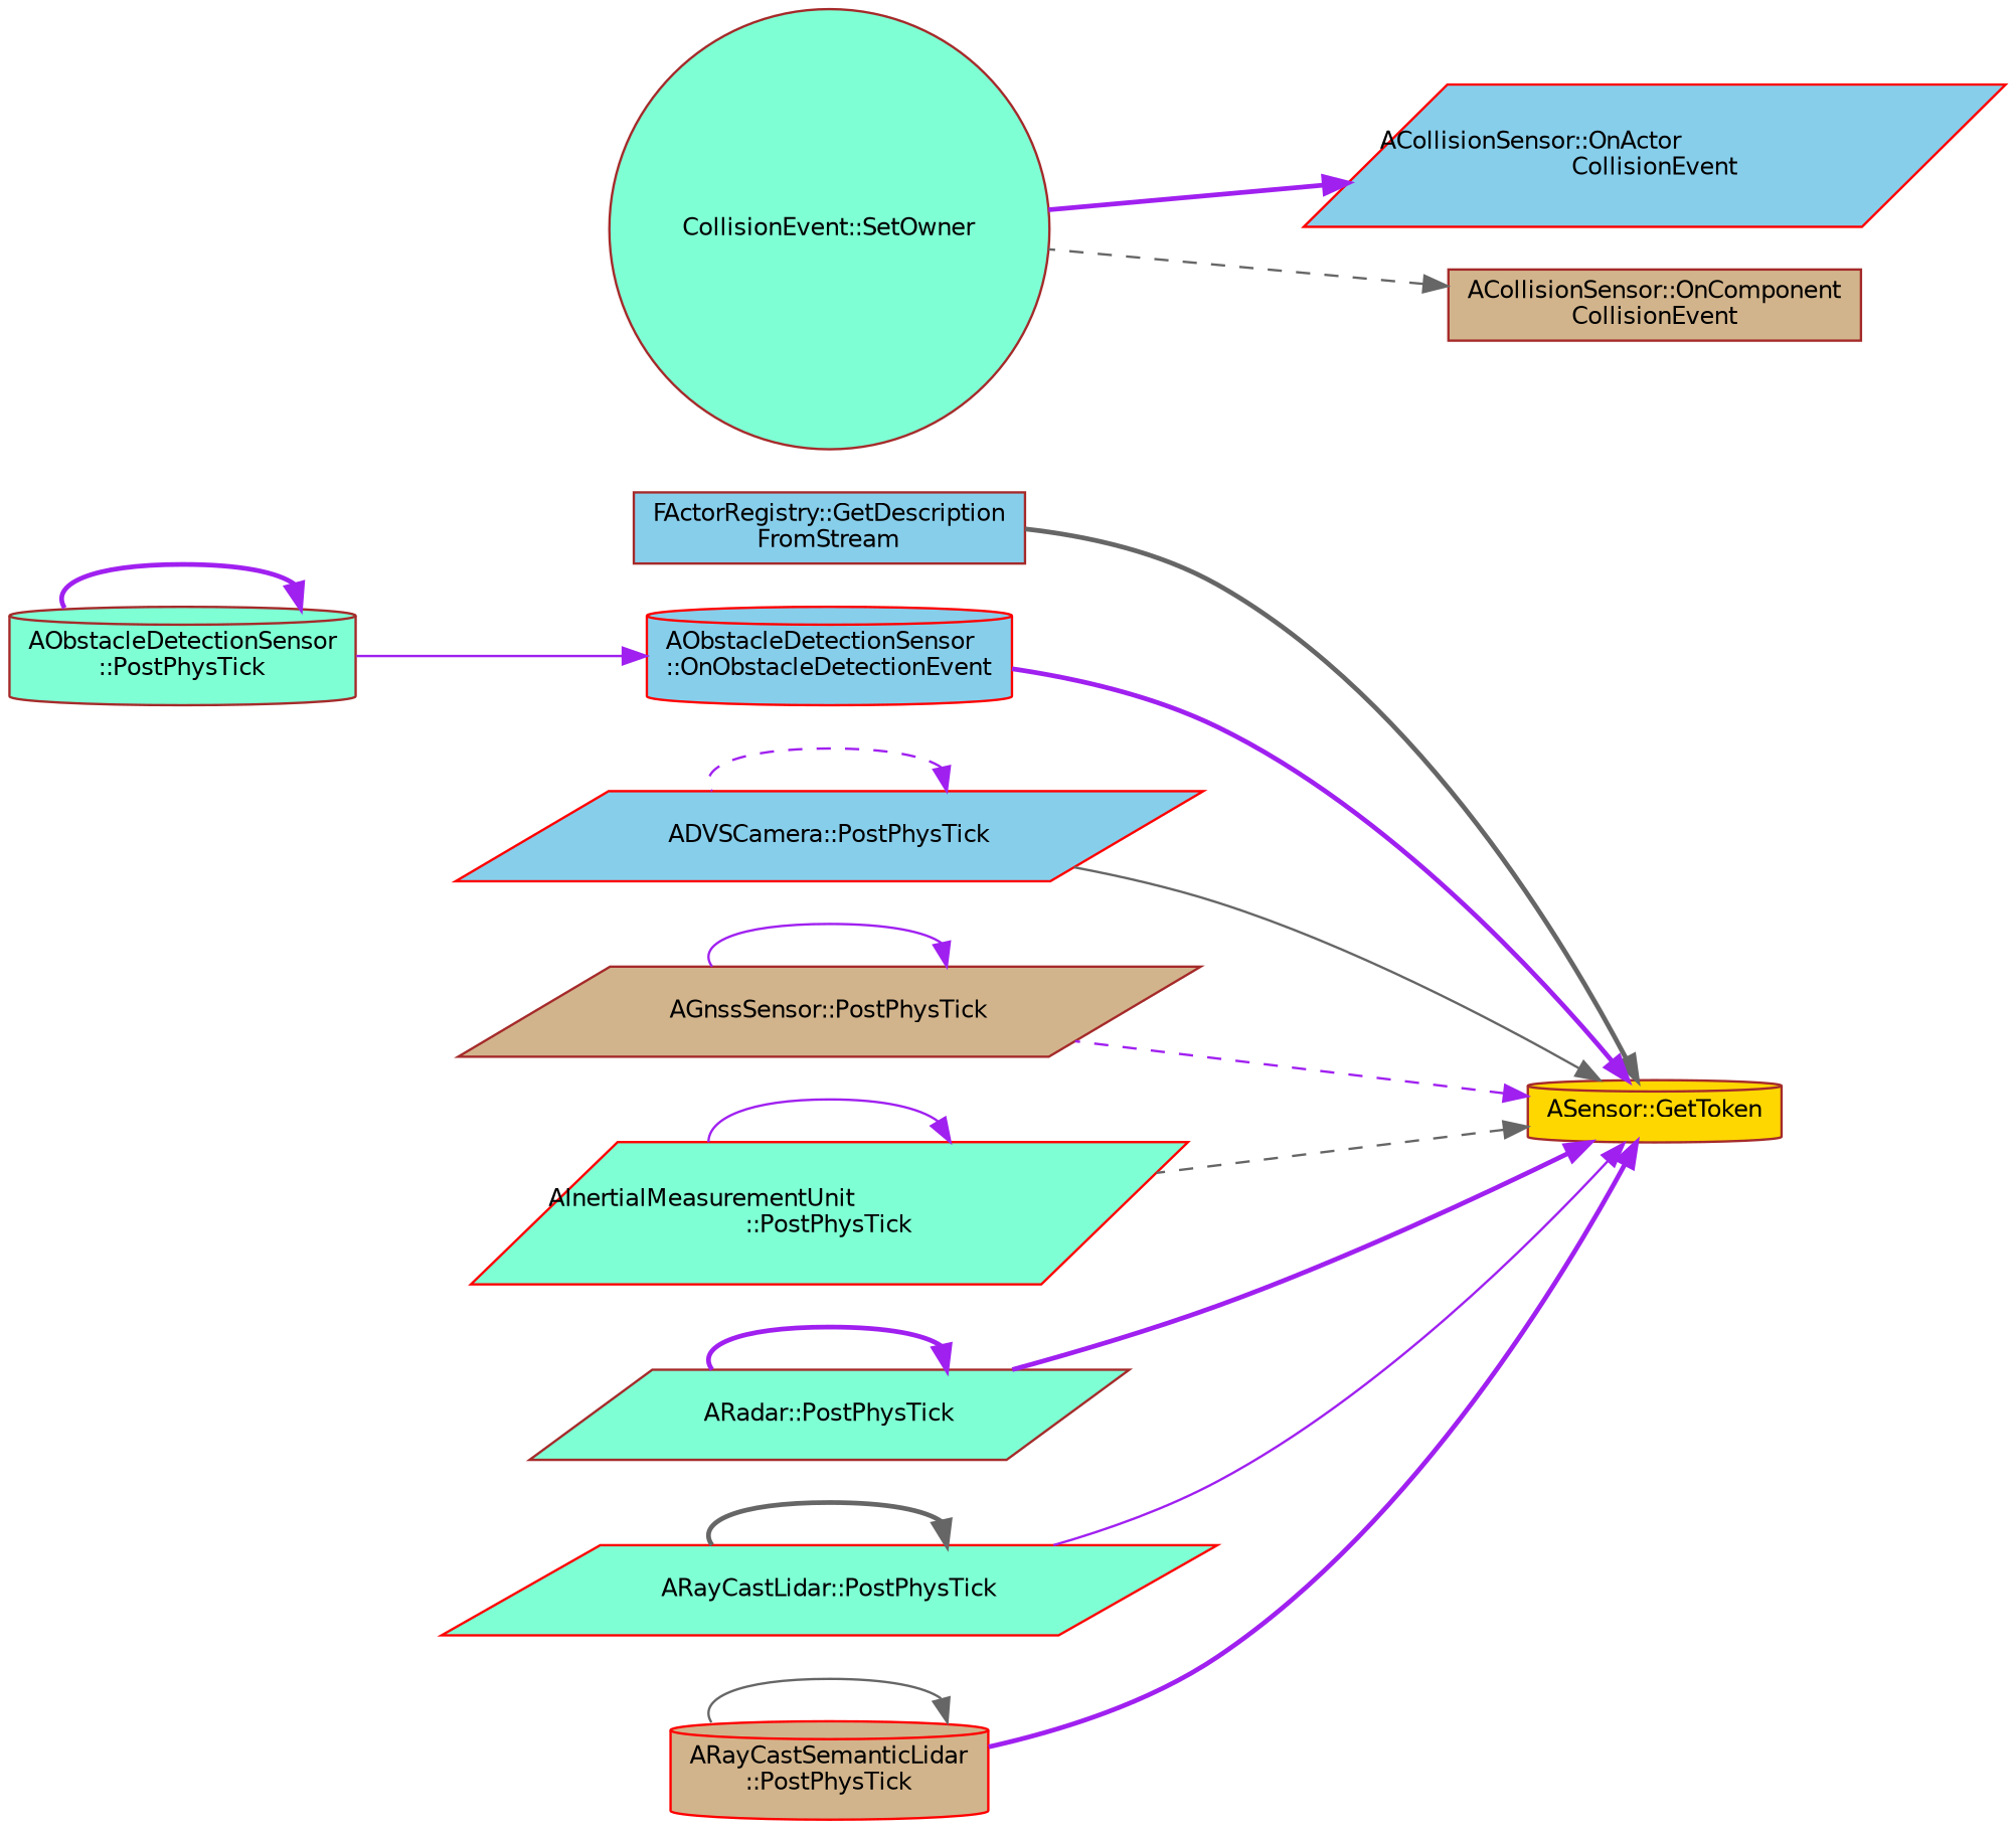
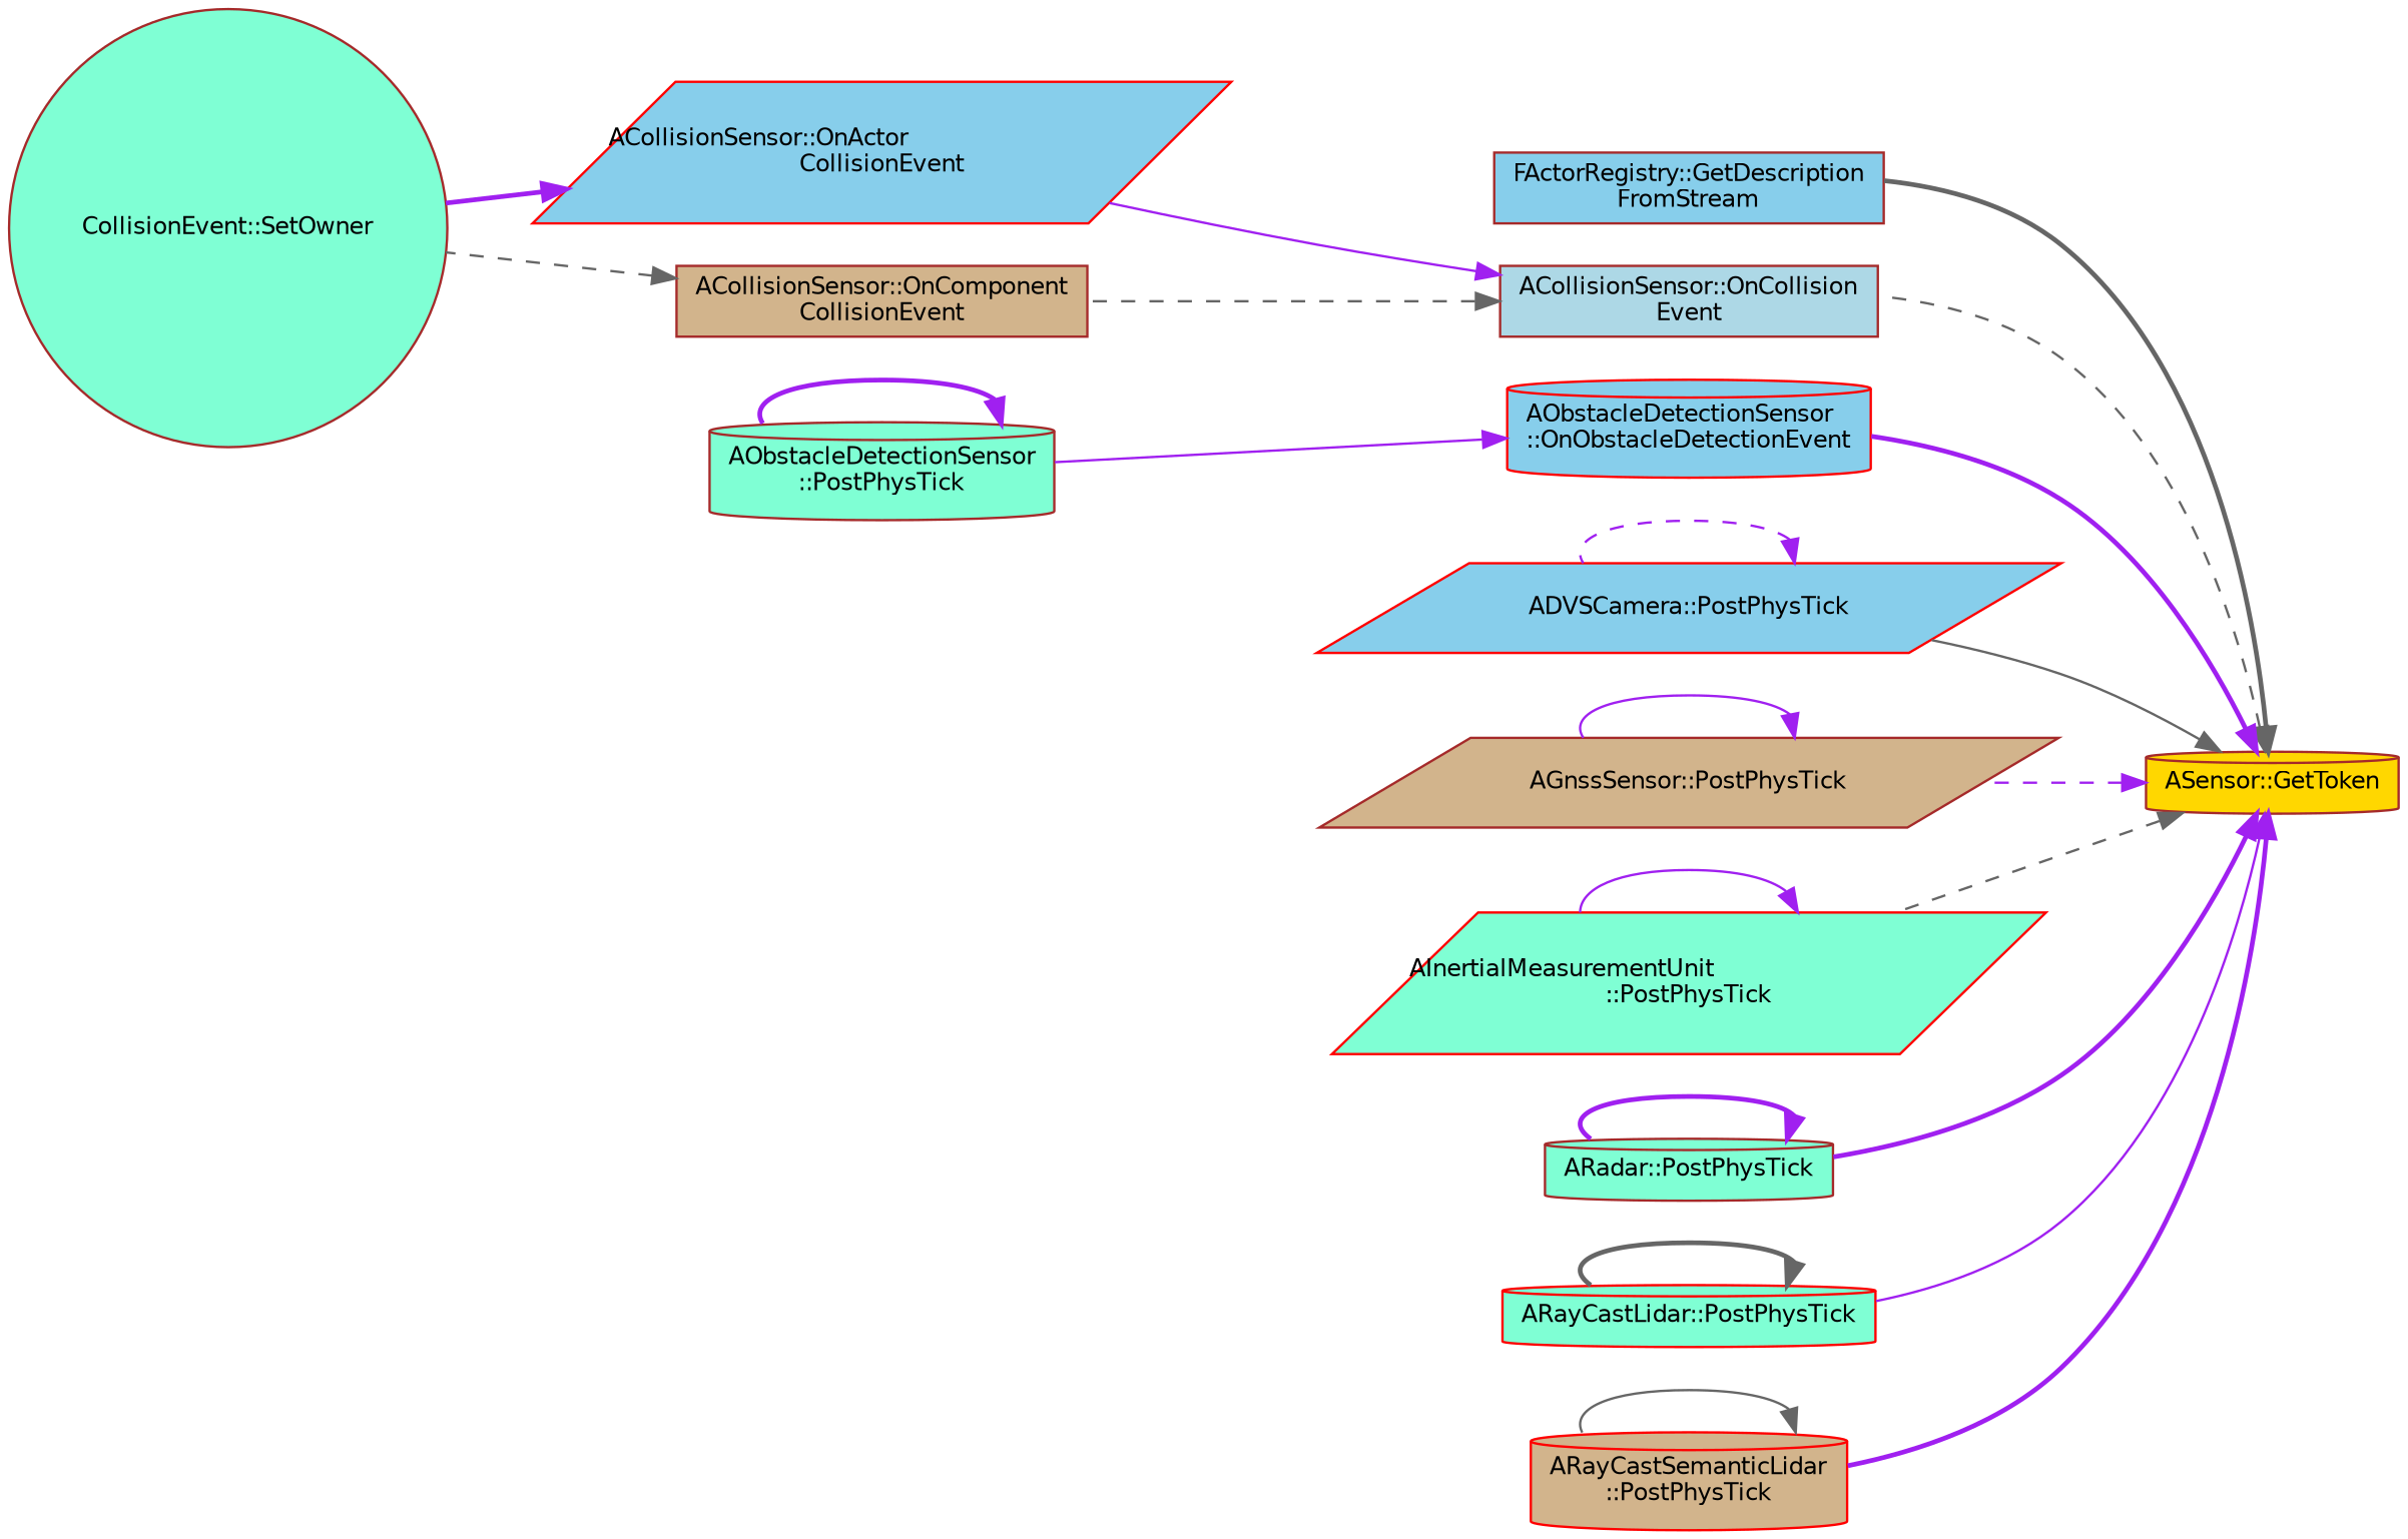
  digraph {
    rankdir=RL
    node [color=brown fillcolor=aquamarine fontname=Helvetica fontsize=10 shape=cylinder style=filled]
    edge [color=purple dir=back fontname=Helvetica fontsize=10 labelfontname=Helvetica labelfontsize=10 style=bold]
    n1 [fillcolor=gold fontcolor=black height=0.2 label="ASensor::GetToken" width=0.4]
    n2 [fillcolor=skyblue height=0.2 label="FActorRegistry::GetDescription\lFromStream" shape=box width=0.4]
+   n3 [fillcolor=lightblue height=0.2 label="ACollisionSensor::OnCollision\lEvent" shape=box width=0.4]
    n4 [color=red fillcolor=skyblue height=0.2 label="AObstacleDetectionSensor\l::OnObstacleDetectionEvent" width=0.4]
    n5 [color=red fillcolor=skyblue height=0.2 label="ADVSCamera::PostPhysTick" shape=parallelogram width=0.4]
    n6 [fillcolor=tan height=0.2 label="AGnssSensor::PostPhysTick" shape=parallelogram width=0.4]
    n7 [color=red height=0.2 label="AInertialMeasurementUnit\l::PostPhysTick" shape=parallelogram width=0.4]
-   n8 [height=0.2 label="ARadar::PostPhysTick" shape=parallelogram width=0.4]
-   n9 [color=red height=0.2 label="ARayCastLidar::PostPhysTick" shape=parallelogram width=0.4]
+   n8 [height=0.2 label="ARadar::PostPhysTick" width=0.4]
+   n9 [color=red height=0.2 label="ARayCastLidar::PostPhysTick" width=0.4]
    n10 [color=red fillcolor=tan height=0.2 label="ARayCastSemanticLidar\l::PostPhysTick" width=0.4]
    n11 [color=red fillcolor=skyblue height=0.2 label="ACollisionSensor::OnActor\lCollisionEvent" shape=parallelogram width=0.4]
    n12 [fillcolor=tan height=0.2 label="ACollisionSensor::OnComponent\lCollisionEvent" shape=box width=0.4]
    n13 [height=0.2 label="AObstacleDetectionSensor\l::PostPhysTick" width=0.4]
    n14 [height=0.2 label="CollisionEvent::SetOwner" shape=circle width=0.4]
    n1 -> n2 [color=gray40]
+   n1 -> n3 [color=gray40 style=dashed]
    n1 -> n4
    n1 -> n5 [color=gray40 style=solid]
    n1 -> n6 [style=dashed]
    n1 -> n7 [color=gray40 style=dashed]
    n1 -> n8
    n1 -> n9 [style=solid]
    n1 -> n10
+   n3 -> n11 [style=solid]
+   n3 -> n12 [color=gray40 style=dashed]
    n4 -> n13 [style=solid]
    n5 -> n5 [style=dashed]
    n6 -> n6 [style=solid]
    n7 -> n7 [style=solid]
    n8 -> n8
    n9 -> n9 [color=gray40]
    n10 -> n10 [color=gray40 style=solid]
    n11 -> n14
    n12 -> n14 [color=gray40 style=dashed]
    n13 -> n13
  }
